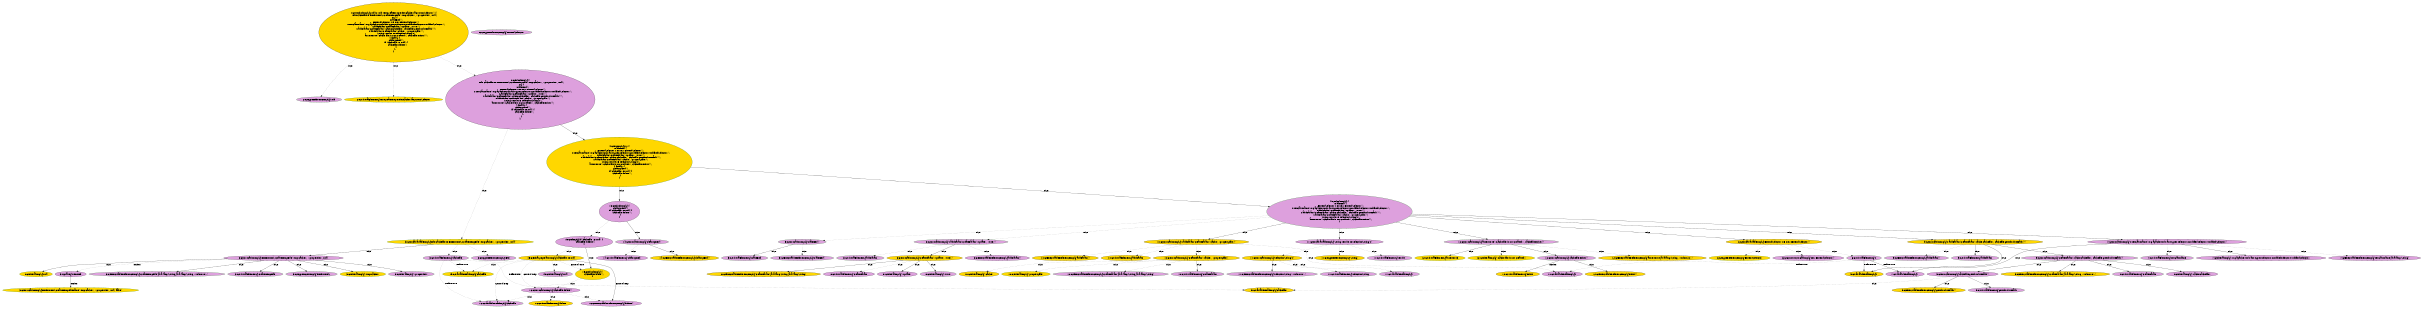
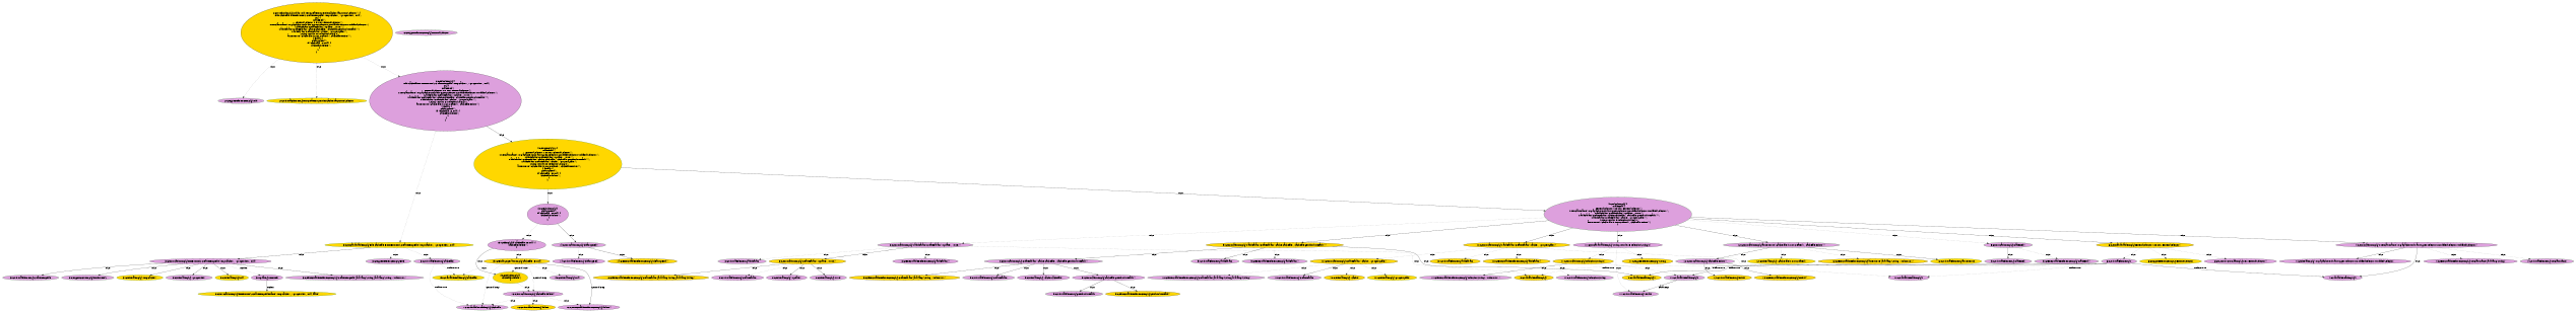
  digraph {
    node [color=darkgreen fillcolor=plum shape=ellipse style=filled]
    edge [style=dotted]
    n1 [label="2:CtTypeReferenceImpl@void"]
    n2 [fillcolor=gold label="2:CtVirtualElement@testCreatePropertiesCacheViaCustomSelector"]
    n3 [label="3:CtTypeReferenceImpl@File"]
    n4 [label="3:CtExecutableReferenceImpl@createTempFile(java.lang.String,java.lang.String,<unknown>)"]
    n5 [label="3:CtVirtualElement@createTempFile"]
    n6 [label="3:CtTypeAccessImpl@FILE_UTILS"]
    n7 [fillcolor=gold label="3:CtLiteralImpl@\"tmp-cache-\""]
    n8 [label="3:CtLiteralImpl@\".properties\""]
    n9 [fillcolor=gold label="3:CtLiteralImpl@null"]
    n10 [color=black label="3:CtInvocationImpl@FILE_UTILS.createTempFile(\"tmp-cache-\", \".properties\", null)"]
    n11 [color=black label="3:Update@UPDATE"]
    n12 [fillcolor=gold label="3:CtInvocationImpl@FILE_UTILS.createTempFileName(\"tmp-cache-\", \".properties\", null, false)"]
    n13 [label="3:CtVirtualElement@cachefile"]
-   n14 [color=black fillcolor=gold label="9:CtVariableReadImpl@cachefile"]
    n15 [fillcolor=gold label="15:CtVariableReadImpl@cachefile"]
    n16 [label="16:CtVariableReadImpl@cachefile"]
    n17 [fillcolor=gold label="3:CtLocalVariableImpl@File cachefile = FILE_UTILS.createTempFile(\"tmp-cache-\", \".properties\", null)"]
    n18 [label="5:CtExecutableReferenceImpl@makeBed()"]
    n19 [label="5:CtVirtualElement@makeBed"]
    n20 [label="5:CtInvocationImpl@makeBed()"]
    n21 [fillcolor=gold label="6:CtTypeReferenceImpl@ExtendSelector"]
    n22 [label="6:CtTypeReferenceImpl@ExtendSelector"]
    n23 [color=black label="6:CtConstructorCallImpl@new ExtendSelector()"]
    n24 [label="6:CtVirtualElement@s"]
    n25 [color=black label="7:CtVariableReadImpl@s"]
+   n26 [color=black fillcolor=gold label="8:CtVariableReadImpl@s"]
    n27 [color=black fillcolor=gold label="9:CtVariableReadImpl@s"]
    n28 [color=black label="10:CtVariableReadImpl@s"]
    n29 [label="11:CtVariableReadImpl@s"]
    n30 [label="11:CtVirtualElement@results"]
    n31 [color=black fillcolor=gold label="6:CtLocalVariableImpl@ExtendSelector s = new ExtendSelector()"]
    n32 [color=black label="7:CtExecutableReferenceImpl@setClassname(java.lang.String)"]
    n33 [label="7:CtVirtualElement@setClassname"]
    n34 [color=black label="7:CtLiteralImpl@\"org.apache.tools.ant.types.selectors.modifiedselector.ModifiedSelector\""]
    n35 [color=black label="7:CtInvocationImpl@s.setClassname(\"org.apache.tools.ant.types.selectors.modifiedselector.ModifiedSelector\")"]
    n36 [color=black label="8:CtExecutableReferenceImpl@addParam()"]
    n37 [label="8:CtVirtualElement@addParam"]
    n38 [color=black fillcolor=gold label="8:CtExecutableReferenceImpl@createParam(java.lang.String,java.lang.String)"]
    n39 [color=black label="8:CtVirtualElement@createParam"]
    n40 [color=black label="8:CtLiteralImpl@\"update\""]
    n41 [label="8:CtLiteralImpl@\"true\""]
    n42 [color=black fillcolor=gold label="8:CtInvocationImpl@createParam(\"update\", \"true\")"]
    n43 [label="8:CtInvocationImpl@s.addParam(createParam(\"update\", \"true\"))"]
    n44 [label="9:CtExecutableReferenceImpl@addParam()"]
    n45 [label="9:CtVirtualElement@addParam"]
    n46 [color=black fillcolor=gold label="9:CtExecutableReferenceImpl@createParam(java.lang.String,<unknown>)"]
    n47 [label="9:CtVirtualElement@createParam"]
    n48 [color=black label="9:CtLiteralImpl@\"cache.cachefile\""]
    n49 [color=black fillcolor=gold label="9:CtExecutableReferenceImpl@getAbsolutePath()"]
    n50 [label="9:CtVirtualElement@getAbsolutePath"]
    n51 [color=black label="9:CtInvocationImpl@cachefile.getAbsolutePath()"]
    n52 [label="9:CtInvocationImpl@createParam(\"cache.cachefile\", cachefile.getAbsolutePath())"]
    n53 [color=black fillcolor=gold label="9:CtInvocationImpl@s.addParam(createParam(\"cache.cachefile\", cachefile.getAbsolutePath()))"]
    n54 [color=black fillcolor=gold label="10:CtExecutableReferenceImpl@addParam()"]
    n55 [color=black fillcolor=gold label="10:CtVirtualElement@addParam"]
    n56 [label="10:CtExecutableReferenceImpl@createParam(java.lang.String,java.lang.String)"]
    n57 [label="10:CtVirtualElement@createParam"]
    n58 [color=black fillcolor=gold label="10:CtLiteralImpl@\"cache\""]
    n59 [fillcolor=gold label="10:CtLiteralImpl@\"propertyfile\""]
    n60 [color=black fillcolor=gold label="10:CtInvocationImpl@createParam(\"cache\", \"propertyfile\")"]
    n61 [color=black fillcolor=gold label="10:CtInvocationImpl@s.addParam(createParam(\"cache\", \"propertyfile\"))"]
    n62 [color=black fillcolor=gold label="11:CtTypeReferenceImpl@String"]
    n63 [label="11:CtExecutableReferenceImpl@selectionString(<unknown>)"]
    n64 [label="11:CtVirtualElement@selectionString"]
    n65 [color=black fillcolor=gold label="11:CtInvocationImpl@selectionString(s)"]
    n66 [color=black label="11:CtLocalVariableImpl@String results = selectionString(s)"]
    n67 [color=black fillcolor=gold label="12:CtExecutableReferenceImpl@assertTrue(java.lang.String,<unknown>)"]
    n68 [fillcolor=gold label="12:CtVirtualElement@assertTrue"]
    n69 [fillcolor=gold label="12:CtLiteralImpl@\"Cache file is not created.\""]
    n70 [color=black fillcolor=gold label="12:CtExecutableReferenceImpl@exists()"]
    n71 [color=black fillcolor=gold label="12:CtVirtualElement@exists"]
    n72 [label="12:CtInvocationImpl@cachefile.exists()"]
    n73 [label="12:CtInvocationImpl@assertTrue(\"Cache file is not created.\", cachefile.exists())"]
    n74 [label="4:CtBlockImpl@\{\n    makeBed();\n    ExtendSelector s = new ExtendSelector();\n    s.setClassname(\"org.apache.tools.ant.types.selectors.modifiedselector.ModifiedSelector\");\n    s.addParam(createParam(\"update\", \"true\"));\n    s.addParam(createParam(\"cache.cachefile\", cachefile.getAbsolutePath()));\n    s.addParam(createParam(\"cache\", \"propertyfile\"));\n    String results = selectionString(s);\n    assertTrue(\"Cache file is not created.\", cachefile.exists());\n\}"]
    n75 [color=black fillcolor=gold label="14:CtExecutableReferenceImpl@cleanupBed()"]
    n76 [color=black label="14:CtVirtualElement@cleanupBed"]
    n77 [label="14:CtInvocationImpl@cleanupBed()"]
    n78 [label="15:CtLiteralImpl@null"]
    n79 [color=black fillcolor=gold label="15:CtBinaryOperatorImpl@cachefile != null"]
    n80 [color=black label="16:CtExecutableReferenceImpl@delete()"]
    n81 [color=black label="16:CtInvocationImpl@cachefile.delete()"]
    n82 [fillcolor=gold label="15:CtBlockImpl@\{\n    cachefile.delete();\n\}"]
    n83 [color=black fillcolor=gold label="16:CtVirtualElement@delete"]
    n84 [color=black label="15:CtIfImpl@if (cachefile != null) \{\n    cachefile.delete();\n\}"]
    n85 [color=black label="13:CtBlockImpl@\{\n    cleanupBed();\n    if (cachefile != null) \{\n        cachefile.delete();\n    \}\n\}"]
    n86 [fillcolor=gold label="4:CtTryImpl@try \{\n    makeBed();\n    ExtendSelector s = new ExtendSelector();\n    s.setClassname(\"org.apache.tools.ant.types.selectors.modifiedselector.ModifiedSelector\");\n    s.addParam(createParam(\"update\", \"true\"));\n    s.addParam(createParam(\"cache.cachefile\", cachefile.getAbsolutePath()));\n    s.addParam(createParam(\"cache\", \"propertyfile\"));\n    String results = selectionString(s);\n    assertTrue(\"Cache file is not created.\", cachefile.exists());\n\} finally \{\n    cleanupBed();\n    if (cachefile != null) \{\n        cachefile.delete();\n    \}\n\}"]
    n87 [color=black label="2:CtBlockImpl@\{\n    File cachefile = FILE_UTILS.createTempFile(\"tmp-cache-\", \".properties\", null);\n    try \{\n        makeBed();\n        ExtendSelector s = new ExtendSelector();\n        s.setClassname(\"org.apache.tools.ant.types.selectors.modifiedselector.ModifiedSelector\");\n        s.addParam(createParam(\"update\", \"true\"));\n        s.addParam(createParam(\"cache.cachefile\", cachefile.getAbsolutePath()));\n        s.addParam(createParam(\"cache\", \"propertyfile\"));\n        String results = selectionString(s);\n        assertTrue(\"Cache file is not created.\", cachefile.exists());\n    \} finally \{\n        cleanupBed();\n        if (cachefile != null) \{\n            cachefile.delete();\n        \}\n    \}\n\}"]
    n88 [color=black fillcolor=gold label="2:CtMethodImpl@public void testCreatePropertiesCacheViaCustomSelector() \{\n    File cachefile = FILE_UTILS.createTempFile(\"tmp-cache-\", \".properties\", null);\n    try \{\n        makeBed();\n        ExtendSelector s = new ExtendSelector();\n        s.setClassname(\"org.apache.tools.ant.types.selectors.modifiedselector.ModifiedSelector\");\n        s.addParam(createParam(\"update\", \"true\"));\n        s.addParam(createParam(\"cache.cachefile\", cachefile.getAbsolutePath()));\n        s.addParam(createParam(\"cache\", \"propertyfile\"));\n        String results = selectionString(s);\n        assertTrue(\"Cache file is not created.\", cachefile.exists());\n    \} finally \{\n        cleanupBed();\n        if (cachefile != null) \{\n            cachefile.delete();\n        \}\n    \}\n\}"]
    n10 -> n4 [label=AST style=solid]
    n10 -> n5 [label=AST style=solid]
    n10 -> n6 [label=AST style=solid]
    n10 -> n7 [label=AST style=solid]
    n10 -> n8 [label=AST style=solid]
    n10 -> n9 [label=AST style=solid]
    n10 -> n11 [label=Action]
    n11 -> n12 [label=Action style=solid]
-   n13 -> n14 [label="Define-Use"]
    n13 -> n15 [label="Define-Use"]
    n13 -> n16 [label="Define-Use"]
    n17 -> n3 [label=AST]
    n17 -> n10 [label=AST style=solid]
    n17 -> n13 [label=AST]
    n20 -> n18 [label=AST]
    n20 -> n19 [label=AST style=solid]
    n24 -> n25 [label="Define-Use" style=solid]
+   n24 -> n26 [label="Define-Use"]
    n24 -> n27 [label="Define-Use" style=solid]
    n24 -> n28 [label="Define-Use"]
+   n24 -> n29 [label="Define-Use" style=solid]
+   n29 -> n30 [label="Data Dep" style=solid]
    n31 -> n21 [label=AST]
    n31 -> n23 [label=AST]
    n31 -> n24 [label=AST]
    n35 -> n25 [label=AST style=solid]
    n35 -> n32 [label=AST]
    n35 -> n33 [label=AST]
    n35 -> n34 [label=AST style=solid]
    n42 -> n38 [label=AST style=solid]
    n42 -> n39 [label=AST]
    n42 -> n40 [label=AST style=solid]
    n42 -> n41 [label=AST style=solid]
+   n43 -> n26 [label=AST]
    n43 -> n36 [label=AST]
    n43 -> n37 [label=AST]
    n43 -> n42 [label=AST style=solid]
-   n51 -> n14 [label=AST]
    n51 -> n49 [label=AST style=solid]
    n51 -> n50 [label=AST style=solid]
    n52 -> n46 [label=AST style=solid]
    n52 -> n47 [label=AST style=solid]
    n52 -> n48 [label=AST style=solid]
    n52 -> n51 [label=AST style=solid]
    n53 -> n27 [label=AST style=solid]
    n53 -> n44 [label=AST]
    n53 -> n45 [label=AST style=solid]
    n53 -> n52 [label=AST style=solid]
    n60 -> n56 [label=AST]
    n60 -> n57 [label=AST style=solid]
    n60 -> n58 [label=AST]
    n60 -> n59 [label=AST]
    n61 -> n28 [label=AST]
    n61 -> n54 [label=AST]
    n61 -> n55 [label=AST]
    n61 -> n60 [label=AST]
    n65 -> n29 [label=AST]
    n65 -> n63 [label=AST style=solid]
    n65 -> n64 [label=AST]
    n66 -> n30 [label=AST]
    n66 -> n62 [label=AST]
    n66 -> n65 [label=AST]
    n72 -> n70 [label=AST style=solid]
-   n72 -> n71 [label=Action style=solid]
+   n72 -> n71 [label=AST style=solid]
    n73 -> n67 [label=AST]
    n73 -> n68 [label=AST style=solid]
    n73 -> n69 [label=AST]
    n73 -> n72 [label=AST style=solid]
    n74 -> n20 [label=AST]
    n74 -> n31 [label=AST style=solid]
    n74 -> n35 [label=AST style=solid]
    n74 -> n43 [label=AST]
    n74 -> n53 [label=AST style=solid]
    n74 -> n61 [label=AST style=solid]
    n74 -> n66 [label=AST style=solid]
    n74 -> n73 [label=AST style=solid]
    n77 -> n75 [label=AST style=solid]
    n77 -> n76 [label=AST]
    n79 -> n15 [label=AST]
    n79 -> n16 [label="Control Dep"]
    n79 -> n78 [label=AST]
    n79 -> n80 [label="Control Dep" style=solid]
    n79 -> n81 [label="Control Dep"]
    n79 -> n82 [label="Control Use"]
    n81 -> n16 [label=AST]
    n81 -> n80 [label=AST]
    n81 -> n83 [label=AST]
    n82 -> n81 [label=AST]
    n84 -> n79 [label=AST]
    n84 -> n82 [label=AST style=solid]
    n85 -> n77 [label=AST style=solid]
    n85 -> n84 [label=AST]
    n86 -> n74 [label=AST style=solid]
    n86 -> n85 [label=AST style=solid]
    n87 -> n17 [label=AST]
    n87 -> n86 [label=AST style=solid]
    n88 -> n1 [label=AST]
    n88 -> n2 [label=AST]
    n88 -> n87 [label=AST]
  }
